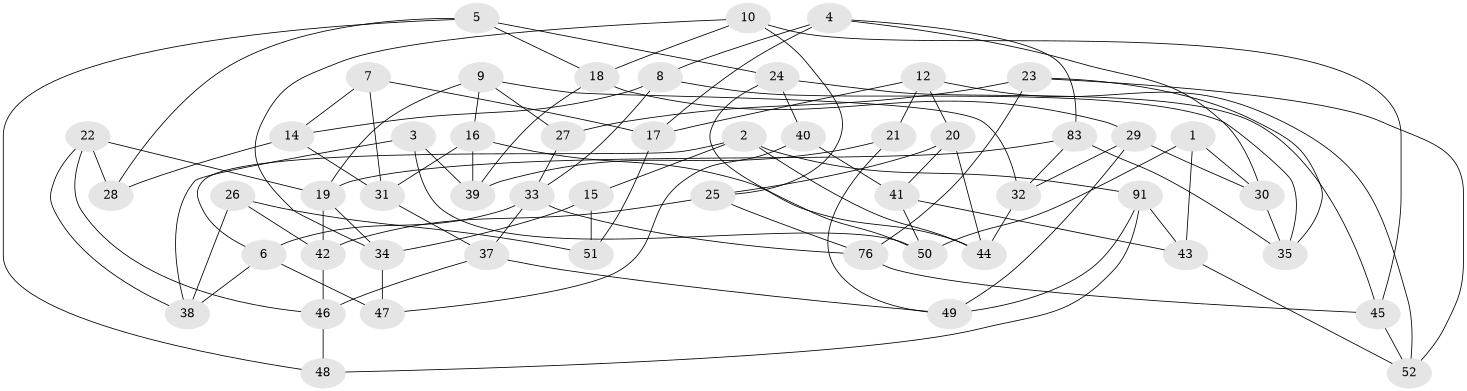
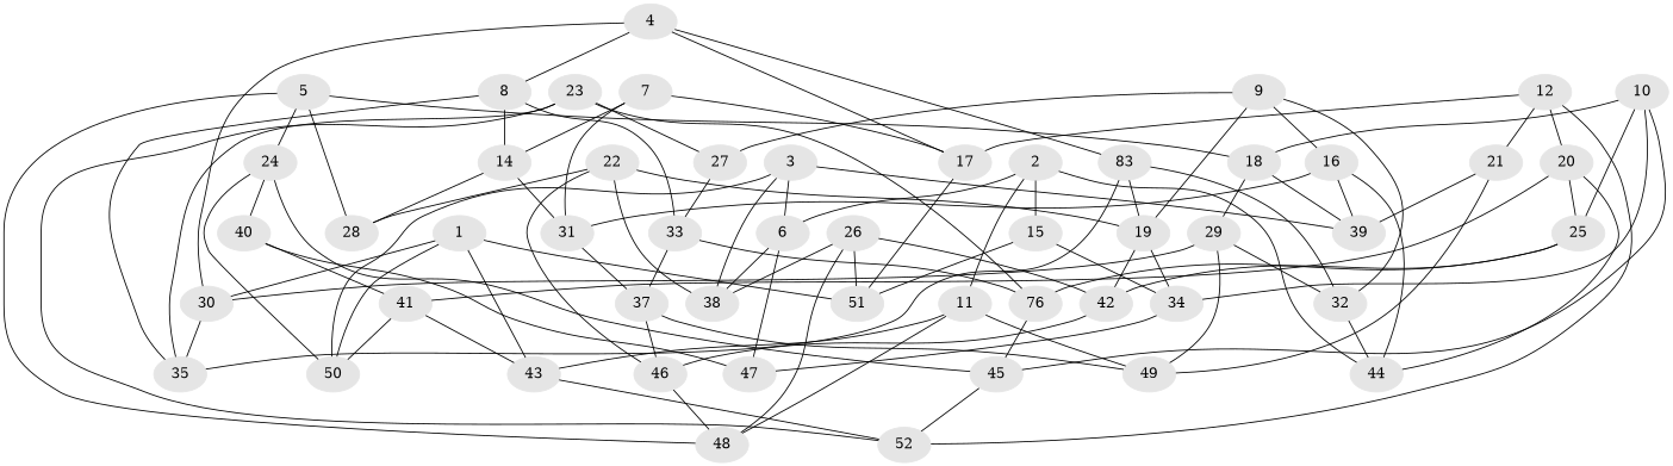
  graph {
    node [color=gray90 style=filled]
    1
    30
    43
    50
    51
    35
    52
    2
    6
-   11 [label=91]
+   11
    15
    44
    38
    47
    48
    49
    34
    3
    39
    4
    8
    n22 [label=83]
    17
    14
    33
    19
    32
    5
    18
    24
    28
    29
    45
    40
    7
    31
    21
    37
    n39 [label=76]
    9
    16
    27
    42
    10
    25
    12
    20
    41
    46
    22
    23
    26
    1 -- 30
    1 -- 43
    1 -- 50
+   1 -- 51
    30 -- 35
    43 -- 52
    2 -- 6
    2 -- 11
    2 -- 15
    2 -- 44
    6 -- 38
    6 -- 47
    11 -- 43
    11 -- 48
    11 -- 49
    15 -- 51
    15 -- 34
    34 -- 47
    3 -- 50
-   33 -- 6
+   3 -- 6
    3 -- 38
    3 -- 39
    4 -- 30
    4 -- 8
    4 -- n22
    4 -- 17
    8 -- 35
    8 -- 14
    8 -- 33
    n22 -- 35
    n22 -- 19
    n22 -- 32
    17 -- 51
    14 -- 28
    14 -- 31
    33 -- 37
    33 -- n39
    19 -- 34
    19 -- 42
    32 -- 44
    5 -- 48
    5 -- 18
    5 -- 24
    5 -- 28
    18 -- 39
    18 -- 29
    24 -- 50
    24 -- 45
    24 -- 40
    29 -- 30
    29 -- 49
    29 -- 32
    45 -- 52
    40 -- 47
    40 -- 41
    7 -- 17
    7 -- 14
    7 -- 31
    31 -- 37
    21 -- 49
    21 -- 39
    37 -- 49
    37 -- 46
    n39 -- 45
    9 -- 19
    9 -- 32
    9 -- 16
    9 -- 27
    16 -- 44
    16 -- 39
    16 -- 31
    27 -- 33
    42 -- 46
    10 -- 34
    10 -- 18
    10 -- 45
    10 -- 25
    25 -- n39
    25 -- 42
    12 -- 52
    12 -- 17
    12 -- 21
    12 -- 20
    20 -- 44
    20 -- 25
    20 -- 41
    41 -- 43
    41 -- 50
    46 -- 48
    22 -- 38
    22 -- 19
    22 -- 28
    22 -- 46
    23 -- 35
    23 -- 52
    23 -- n39
    23 -- 27
    26 -- 51
    26 -- 38
+   26 -- 48
    26 -- 42
  }
